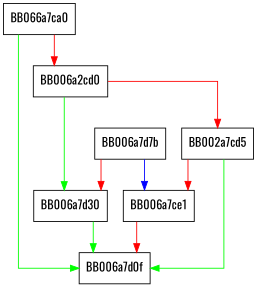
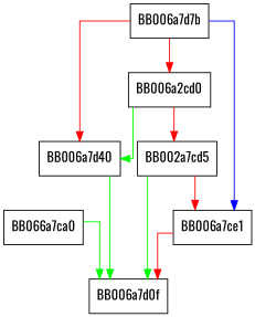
  digraph {
    fontname=Oswald
    splines=ortho
    node [fontname=Oswald shape=box]
    edge [color=red fontname=Oswald]
    n1 [label=BB066a7ca0]
    BB006a7d0f
    n3 [label=BB006a2cd0]
-   BB006a7d40 [label=BB006a7d30]
+   BB006a7d40
    n5 [label=BB002a7cd5]
    BB006a7ce1
    BB006a7d7b
    n1 -> BB006a7d0f [color=green]
-   n1 -> n3
+   BB006a7d7b -> n3
    n3 -> BB006a7d40 [color=green]
    n3 -> n5
    BB006a7d40 -> BB006a7d0f [color=green]
    n5 -> BB006a7d0f [color=green]
    n5 -> BB006a7ce1
    BB006a7ce1 -> BB006a7d0f
    BB006a7d7b -> BB006a7d40
    BB006a7d7b -> BB006a7ce1 [color=blue]
  }
